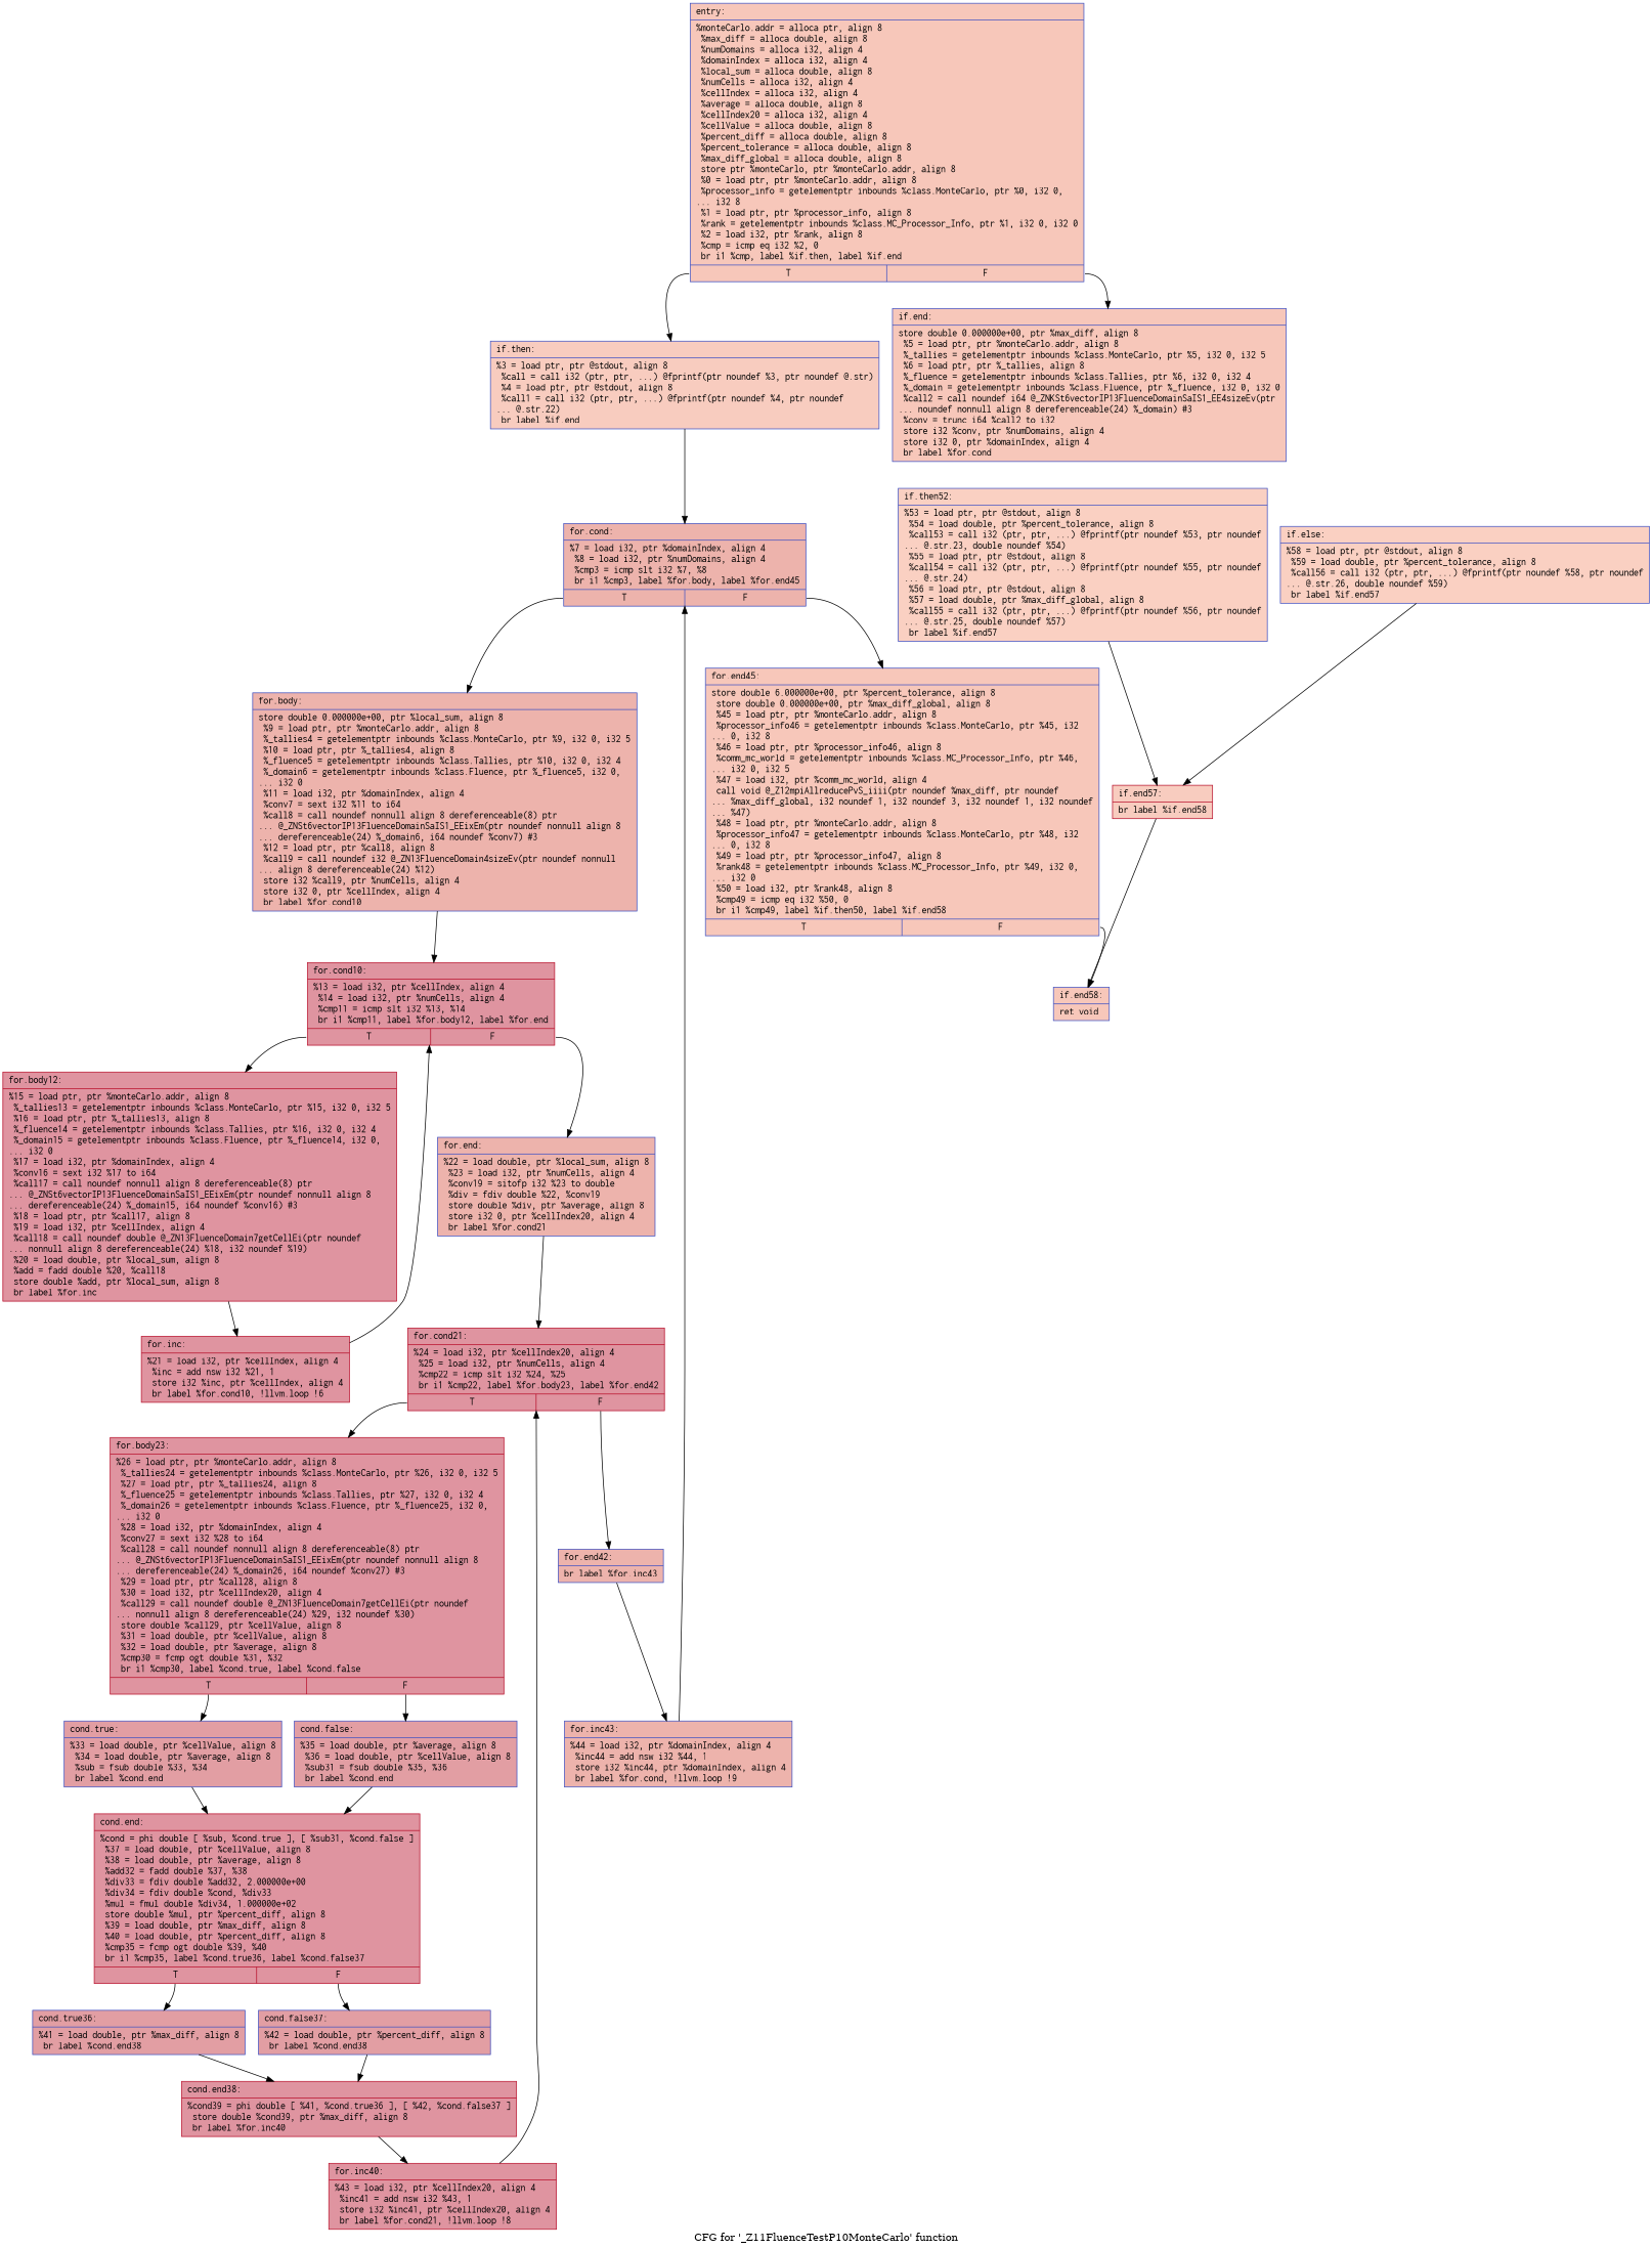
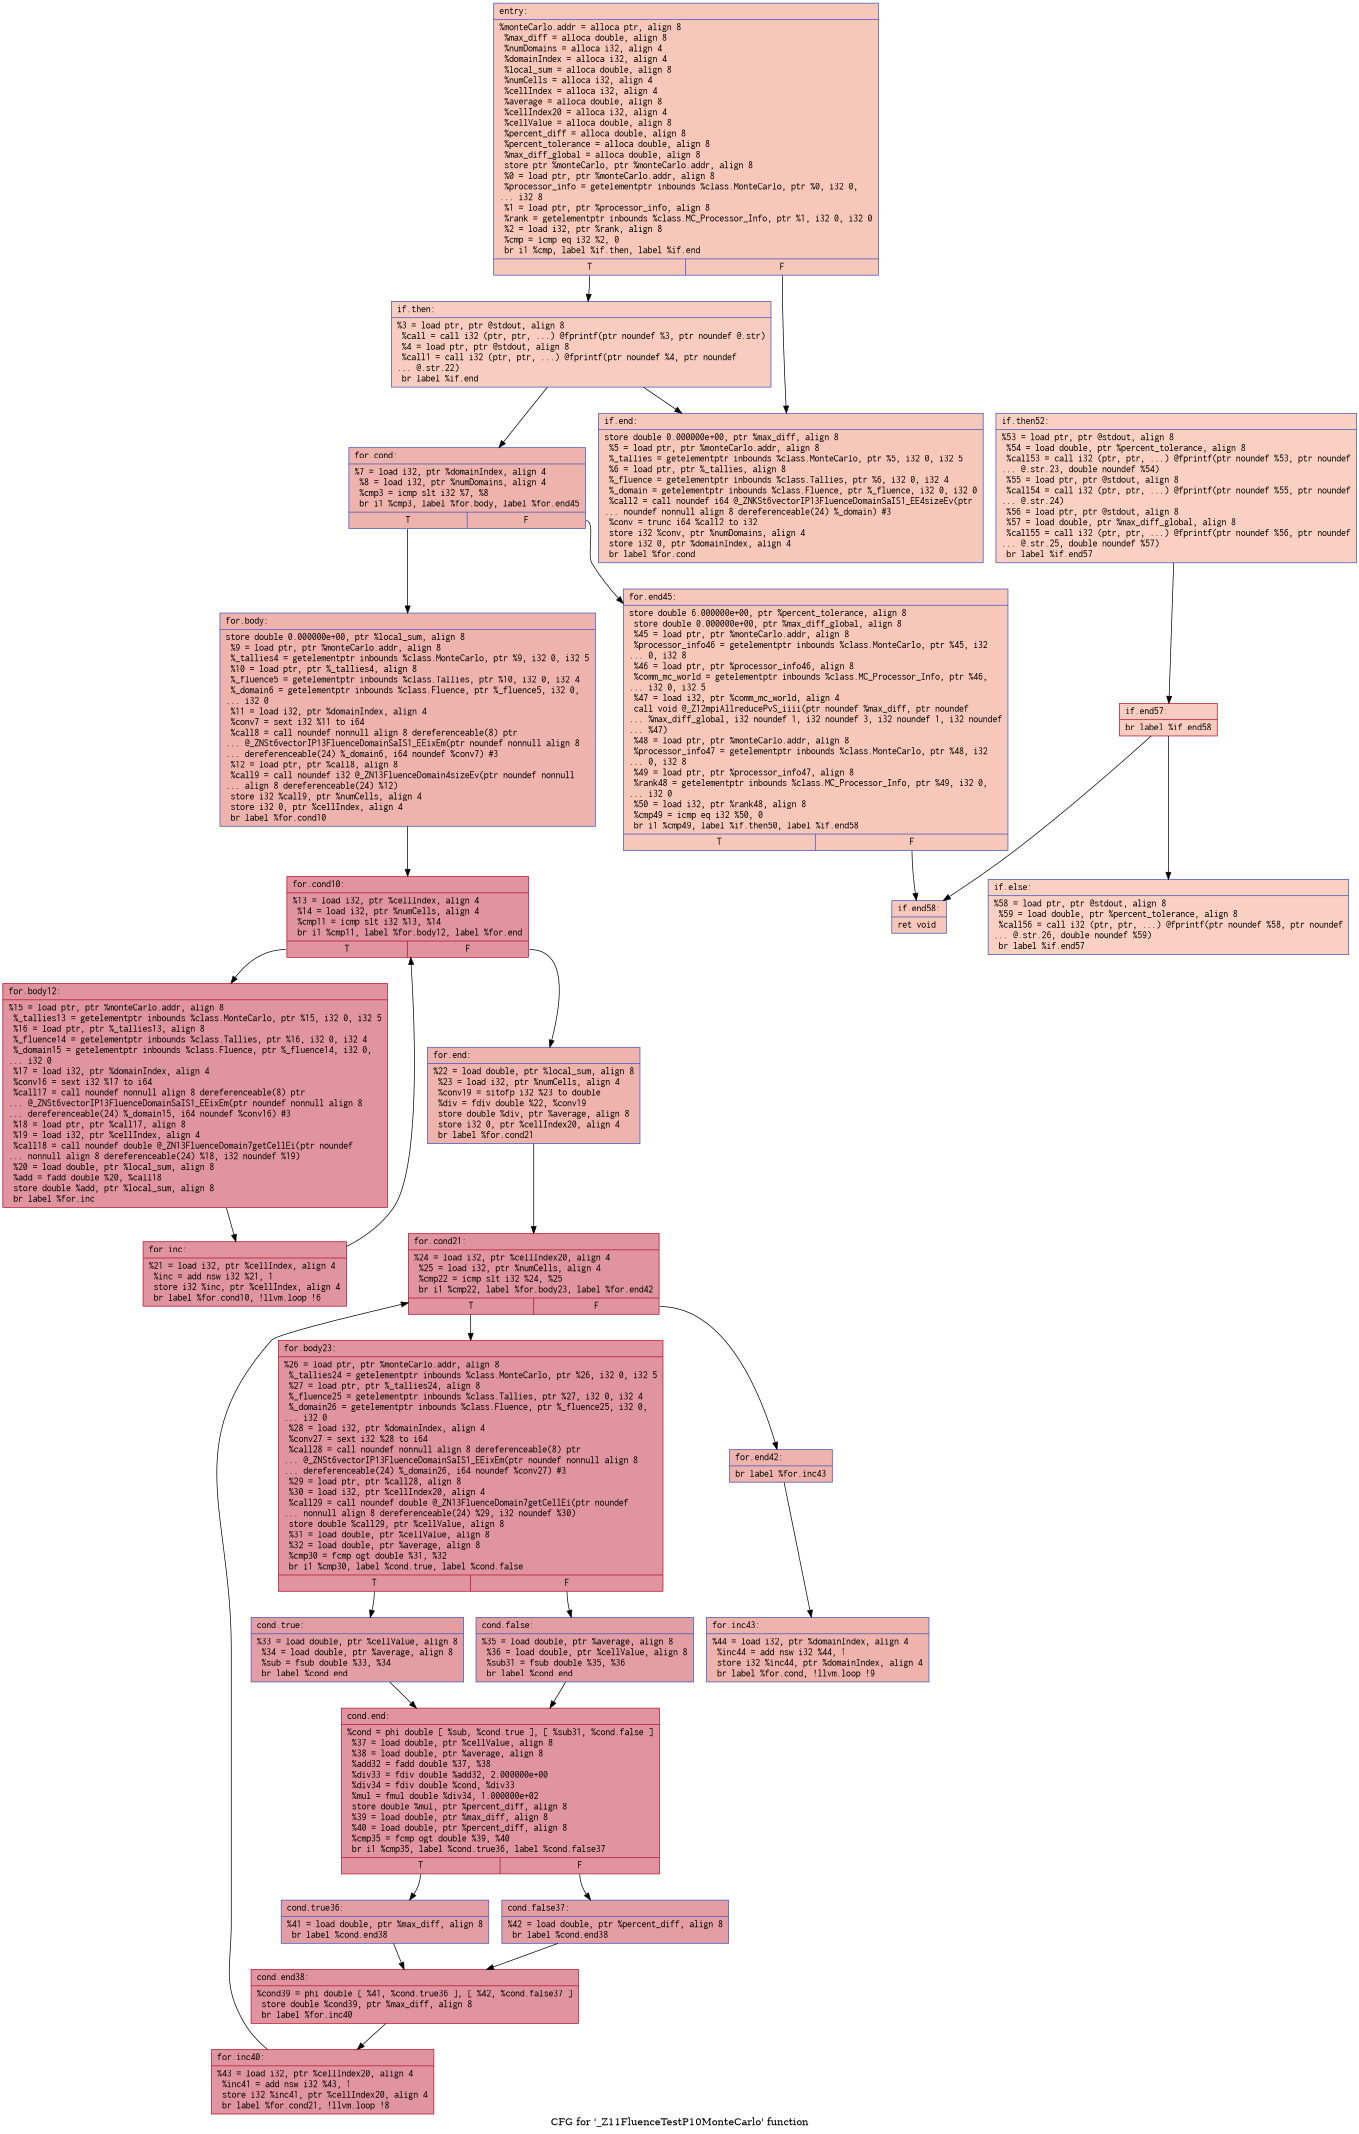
  digraph {
    label="CFG for '_Z11FluenceTestP10MonteCarlo' function"
    node [color="#3d50c3ff" fillcolor="#b70d2870" fontname=Courier shape=record style=filled]
    n1 [fillcolor="#ec7f6370" label="{entry:\l|  %monteCarlo.addr = alloca ptr, align 8\l  %max_diff = alloca double, align 8\l  %numDomains = alloca i32, align 4\l  %domainIndex = alloca i32, align 4\l  %local_sum = alloca double, align 8\l  %numCells = alloca i32, align 4\l  %cellIndex = alloca i32, align 4\l  %average = alloca double, align 8\l  %cellIndex20 = alloca i32, align 4\l  %cellValue = alloca double, align 8\l  %percent_diff = alloca double, align 8\l  %percent_tolerance = alloca double, align 8\l  %max_diff_global = alloca double, align 8\l  store ptr %monteCarlo, ptr %monteCarlo.addr, align 8\l  %0 = load ptr, ptr %monteCarlo.addr, align 8\l  %processor_info = getelementptr inbounds %class.MonteCarlo, ptr %0, i32 0,\l... i32 8\l  %1 = load ptr, ptr %processor_info, align 8\l  %rank = getelementptr inbounds %class.MC_Processor_Info, ptr %1, i32 0, i32 0\l  %2 = load i32, ptr %rank, align 8\l  %cmp = icmp eq i32 %2, 0\l  br i1 %cmp, label %if.then, label %if.end\l|{<s0>T|<s1>F}}"]
    n2 [fillcolor="#f08b6e70" label="{if.then:\l|  %3 = load ptr, ptr @stdout, align 8\l  %call = call i32 (ptr, ptr, ...) @fprintf(ptr noundef %3, ptr noundef @.str)\l  %4 = load ptr, ptr @stdout, align 8\l  %call1 = call i32 (ptr, ptr, ...) @fprintf(ptr noundef %4, ptr noundef\l... @.str.22)\l  br label %if.end\l}"]
    n3 [fillcolor="#ec7f6370" label="{if.end:\l|  store double 0.000000e+00, ptr %max_diff, align 8\l  %5 = load ptr, ptr %monteCarlo.addr, align 8\l  %_tallies = getelementptr inbounds %class.MonteCarlo, ptr %5, i32 0, i32 5\l  %6 = load ptr, ptr %_tallies, align 8\l  %_fluence = getelementptr inbounds %class.Tallies, ptr %6, i32 0, i32 4\l  %_domain = getelementptr inbounds %class.Fluence, ptr %_fluence, i32 0, i32 0\l  %call2 = call noundef i64 @_ZNKSt6vectorIP13FluenceDomainSaIS1_EE4sizeEv(ptr\l... noundef nonnull align 8 dereferenceable(24) %_domain) #3\l  %conv = trunc i64 %call2 to i32\l  store i32 %conv, ptr %numDomains, align 4\l  store i32 0, ptr %domainIndex, align 4\l  br label %for.cond\l}"]
    n4 [fillcolor="#d6524470" label="{for.cond:\l|  %7 = load i32, ptr %domainIndex, align 4\l  %8 = load i32, ptr %numDomains, align 4\l  %cmp3 = icmp slt i32 %7, %8\l  br i1 %cmp3, label %for.body, label %for.end45\l|{<s0>T|<s1>F}}"]
    n5 [fillcolor="#d6524470" label="{for.body:\l|  store double 0.000000e+00, ptr %local_sum, align 8\l  %9 = load ptr, ptr %monteCarlo.addr, align 8\l  %_tallies4 = getelementptr inbounds %class.MonteCarlo, ptr %9, i32 0, i32 5\l  %10 = load ptr, ptr %_tallies4, align 8\l  %_fluence5 = getelementptr inbounds %class.Tallies, ptr %10, i32 0, i32 4\l  %_domain6 = getelementptr inbounds %class.Fluence, ptr %_fluence5, i32 0,\l... i32 0\l  %11 = load i32, ptr %domainIndex, align 4\l  %conv7 = sext i32 %11 to i64\l  %call8 = call noundef nonnull align 8 dereferenceable(8) ptr\l... @_ZNSt6vectorIP13FluenceDomainSaIS1_EEixEm(ptr noundef nonnull align 8\l... dereferenceable(24) %_domain6, i64 noundef %conv7) #3\l  %12 = load ptr, ptr %call8, align 8\l  %call9 = call noundef i32 @_ZN13FluenceDomain4sizeEv(ptr noundef nonnull\l... align 8 dereferenceable(24) %12)\l  store i32 %call9, ptr %numCells, align 4\l  store i32 0, ptr %cellIndex, align 4\l  br label %for.cond10\l}"]
    n6 [fillcolor="#ec7f6370" label="{for.end45:\l|  store double 6.000000e+00, ptr %percent_tolerance, align 8\l  store double 0.000000e+00, ptr %max_diff_global, align 8\l  %45 = load ptr, ptr %monteCarlo.addr, align 8\l  %processor_info46 = getelementptr inbounds %class.MonteCarlo, ptr %45, i32\l... 0, i32 8\l  %46 = load ptr, ptr %processor_info46, align 8\l  %comm_mc_world = getelementptr inbounds %class.MC_Processor_Info, ptr %46,\l... i32 0, i32 5\l  %47 = load i32, ptr %comm_mc_world, align 4\l  call void @_Z12mpiAllreducePvS_iiii(ptr noundef %max_diff, ptr noundef\l... %max_diff_global, i32 noundef 1, i32 noundef 3, i32 noundef 1, i32 noundef\l... %47)\l  %48 = load ptr, ptr %monteCarlo.addr, align 8\l  %processor_info47 = getelementptr inbounds %class.MonteCarlo, ptr %48, i32\l... 0, i32 8\l  %49 = load ptr, ptr %processor_info47, align 8\l  %rank48 = getelementptr inbounds %class.MC_Processor_Info, ptr %49, i32 0,\l... i32 0\l  %50 = load i32, ptr %rank48, align 8\l  %cmp49 = icmp eq i32 %50, 0\l  br i1 %cmp49, label %if.then50, label %if.end58\l|{<s0>T|<s1>F}}"]
    n7 [color="#b70d28ff" label="{for.cond10:\l|  %13 = load i32, ptr %cellIndex, align 4\l  %14 = load i32, ptr %numCells, align 4\l  %cmp11 = icmp slt i32 %13, %14\l  br i1 %cmp11, label %for.body12, label %for.end\l|{<s0>T|<s1>F}}"]
    n8 [fillcolor="#ec7f6370" label="{if.end58:\l|  ret void\l}"]
    n9 [color="#b70d28ff" label="{for.body12:\l|  %15 = load ptr, ptr %monteCarlo.addr, align 8\l  %_tallies13 = getelementptr inbounds %class.MonteCarlo, ptr %15, i32 0, i32 5\l  %16 = load ptr, ptr %_tallies13, align 8\l  %_fluence14 = getelementptr inbounds %class.Tallies, ptr %16, i32 0, i32 4\l  %_domain15 = getelementptr inbounds %class.Fluence, ptr %_fluence14, i32 0,\l... i32 0\l  %17 = load i32, ptr %domainIndex, align 4\l  %conv16 = sext i32 %17 to i64\l  %call17 = call noundef nonnull align 8 dereferenceable(8) ptr\l... @_ZNSt6vectorIP13FluenceDomainSaIS1_EEixEm(ptr noundef nonnull align 8\l... dereferenceable(24) %_domain15, i64 noundef %conv16) #3\l  %18 = load ptr, ptr %call17, align 8\l  %19 = load i32, ptr %cellIndex, align 4\l  %call18 = call noundef double @_ZN13FluenceDomain7getCellEi(ptr noundef\l... nonnull align 8 dereferenceable(24) %18, i32 noundef %19)\l  %20 = load double, ptr %local_sum, align 8\l  %add = fadd double %20, %call18\l  store double %add, ptr %local_sum, align 8\l  br label %for.inc\l}"]
    n10 [fillcolor="#d6524470" label="{for.end:\l|  %22 = load double, ptr %local_sum, align 8\l  %23 = load i32, ptr %numCells, align 4\l  %conv19 = sitofp i32 %23 to double\l  %div = fdiv double %22, %conv19\l  store double %div, ptr %average, align 8\l  store i32 0, ptr %cellIndex20, align 4\l  br label %for.cond21\l}"]
    n11 [color="#b70d28ff" label="{for.inc:\l|  %21 = load i32, ptr %cellIndex, align 4\l  %inc = add nsw i32 %21, 1\l  store i32 %inc, ptr %cellIndex, align 4\l  br label %for.cond10, !llvm.loop !6\l}"]
    n12 [color="#b70d28ff" label="{for.cond21:\l|  %24 = load i32, ptr %cellIndex20, align 4\l  %25 = load i32, ptr %numCells, align 4\l  %cmp22 = icmp slt i32 %24, %25\l  br i1 %cmp22, label %for.body23, label %for.end42\l|{<s0>T|<s1>F}}"]
    n13 [color="#b70d28ff" label="{for.body23:\l|  %26 = load ptr, ptr %monteCarlo.addr, align 8\l  %_tallies24 = getelementptr inbounds %class.MonteCarlo, ptr %26, i32 0, i32 5\l  %27 = load ptr, ptr %_tallies24, align 8\l  %_fluence25 = getelementptr inbounds %class.Tallies, ptr %27, i32 0, i32 4\l  %_domain26 = getelementptr inbounds %class.Fluence, ptr %_fluence25, i32 0,\l... i32 0\l  %28 = load i32, ptr %domainIndex, align 4\l  %conv27 = sext i32 %28 to i64\l  %call28 = call noundef nonnull align 8 dereferenceable(8) ptr\l... @_ZNSt6vectorIP13FluenceDomainSaIS1_EEixEm(ptr noundef nonnull align 8\l... dereferenceable(24) %_domain26, i64 noundef %conv27) #3\l  %29 = load ptr, ptr %call28, align 8\l  %30 = load i32, ptr %cellIndex20, align 4\l  %call29 = call noundef double @_ZN13FluenceDomain7getCellEi(ptr noundef\l... nonnull align 8 dereferenceable(24) %29, i32 noundef %30)\l  store double %call29, ptr %cellValue, align 8\l  %31 = load double, ptr %cellValue, align 8\l  %32 = load double, ptr %average, align 8\l  %cmp30 = fcmp ogt double %31, %32\l  br i1 %cmp30, label %cond.true, label %cond.false\l|{<s0>T|<s1>F}}"]
    n14 [fillcolor="#d6524470" label="{for.end42:\l|  br label %for.inc43\l}"]
    n15 [fillcolor="#be242e70" label="{cond.true:\l|  %33 = load double, ptr %cellValue, align 8\l  %34 = load double, ptr %average, align 8\l  %sub = fsub double %33, %34\l  br label %cond.end\l}"]
    n16 [fillcolor="#be242e70" label="{cond.false:\l|  %35 = load double, ptr %average, align 8\l  %36 = load double, ptr %cellValue, align 8\l  %sub31 = fsub double %35, %36\l  br label %cond.end\l}"]
    n17 [fillcolor="#d6524470" label="{for.inc43:\l|  %44 = load i32, ptr %domainIndex, align 4\l  %inc44 = add nsw i32 %44, 1\l  store i32 %inc44, ptr %domainIndex, align 4\l  br label %for.cond, !llvm.loop !9\l}"]
    n18 [color="#b70d28ff" label="{cond.end:\l|  %cond = phi double [ %sub, %cond.true ], [ %sub31, %cond.false ]\l  %37 = load double, ptr %cellValue, align 8\l  %38 = load double, ptr %average, align 8\l  %add32 = fadd double %37, %38\l  %div33 = fdiv double %add32, 2.000000e+00\l  %div34 = fdiv double %cond, %div33\l  %mul = fmul double %div34, 1.000000e+02\l  store double %mul, ptr %percent_diff, align 8\l  %39 = load double, ptr %max_diff, align 8\l  %40 = load double, ptr %percent_diff, align 8\l  %cmp35 = fcmp ogt double %39, %40\l  br i1 %cmp35, label %cond.true36, label %cond.false37\l|{<s0>T|<s1>F}}"]
    n19 [fillcolor="#be242e70" label="{cond.true36:\l|  %41 = load double, ptr %max_diff, align 8\l  br label %cond.end38\l}"]
    n20 [fillcolor="#be242e70" label="{cond.false37:\l|  %42 = load double, ptr %percent_diff, align 8\l  br label %cond.end38\l}"]
    n21 [color="#b70d28ff" label="{cond.end38:\l|  %cond39 = phi double [ %41, %cond.true36 ], [ %42, %cond.false37 ]\l  store double %cond39, ptr %max_diff, align 8\l  br label %for.inc40\l}"]
    n22 [color="#b70d28ff" label="{for.inc40:\l|  %43 = load i32, ptr %cellIndex20, align 4\l  %inc41 = add nsw i32 %43, 1\l  store i32 %inc41, ptr %cellIndex20, align 4\l  br label %for.cond21, !llvm.loop !8\l}"]
    n23 [fillcolor="#f3947570" label="{if.then52:\l|  %53 = load ptr, ptr @stdout, align 8\l  %54 = load double, ptr %percent_tolerance, align 8\l  %call53 = call i32 (ptr, ptr, ...) @fprintf(ptr noundef %53, ptr noundef\l... @.str.23, double noundef %54)\l  %55 = load ptr, ptr @stdout, align 8\l  %call54 = call i32 (ptr, ptr, ...) @fprintf(ptr noundef %55, ptr noundef\l... @.str.24)\l  %56 = load ptr, ptr @stdout, align 8\l  %57 = load double, ptr %max_diff_global, align 8\l  %call55 = call i32 (ptr, ptr, ...) @fprintf(ptr noundef %56, ptr noundef\l... @.str.25, double noundef %57)\l  br label %if.end57\l}"]
    n24 [color="#b70d28ff" fillcolor="#f08b6e70" label="{if.end57:\l|  br label %if.end58\l}"]
    n25 [fillcolor="#f3947570" label="{if.else:\l|  %58 = load ptr, ptr @stdout, align 8\l  %59 = load double, ptr %percent_tolerance, align 8\l  %call56 = call i32 (ptr, ptr, ...) @fprintf(ptr noundef %58, ptr noundef\l... @.str.26, double noundef %59)\l  br label %if.end57\l}"]
    n1 -> n2 [tailport=s0]
    n1 -> n3 [tailport=s1]
+   n2 -> n3
    n2 -> n4
    n4 -> n5 [tailport=s0]
    n4 -> n6 [tailport=s1]
    n5 -> n7
    n6 -> n8 [tailport=s1]
    n7 -> n9 [tailport=s0]
    n7 -> n10 [tailport=s1]
    n9 -> n11
    n10 -> n12
    n11 -> n7
    n12 -> n13 [tailport=s0]
    n12 -> n14 [tailport=s1]
    n13 -> n15 [tailport=s0]
    n13 -> n16 [tailport=s1]
    n14 -> n17
    n15 -> n18
    n16 -> n18
-   n17 -> n4
    n18 -> n19 [tailport=s0]
    n18 -> n20 [tailport=s1]
    n19 -> n21
    n20 -> n21
    n21 -> n22
    n22 -> n12
    n23 -> n24
    n24 -> n8
-   n25 -> n24
+   n24 -> n25
  }
